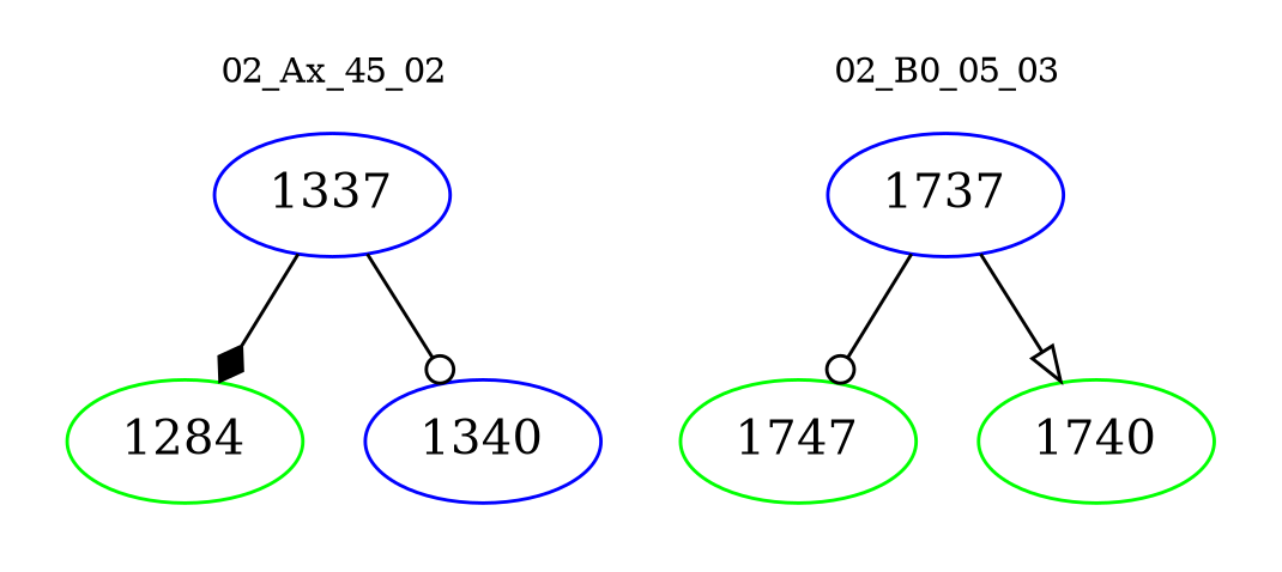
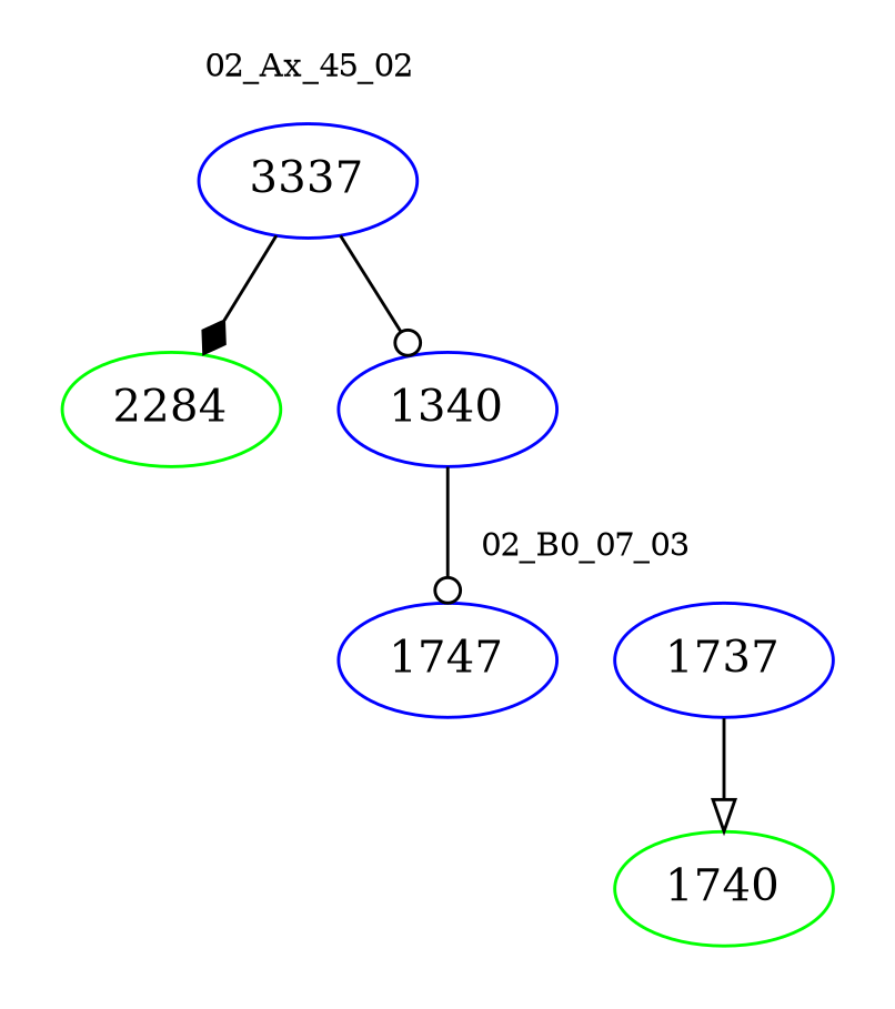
  digraph {
    node [color=blue]
    edge [arrowhead=odot color=black]
-   n1 [label=1337]
-   n2 [color=green label=1284]
+   n1 [label=3337]
+   n2 [color=green label=2284]
    n3 [label=1340]
    n4 [label=1737]
-   n5 [color=green label=1747]
+   n5 [label=1747]
    n6 [color=green label=1740]
    subgraph cluster_1 {
      color=white
      fontsize=10
      label="02_Ax_45_02"
      n1
      n2
      n3
    }
    subgraph cluster_2 {
      color=white
      fontsize=10
-     label="02_B0_05_03"
+     label="02_B0_07_03"
      n4
      n5
      n6
    }
    n1 -> n2 [arrowhead=diamond]
    n1 -> n3
-   n4 -> n5
+   n3 -> n5
    n4 -> n6 [arrowhead=onormal]
  }
